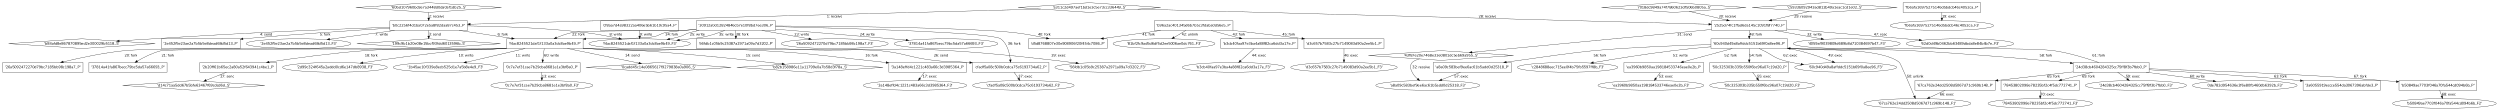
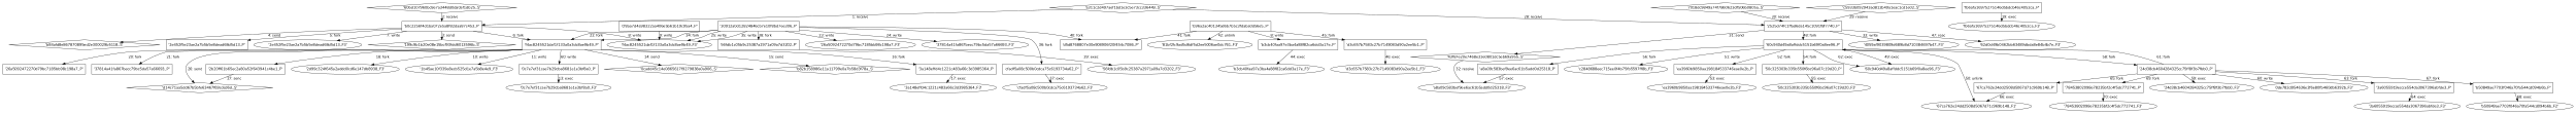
  digraph {
    engine=neato
    fixedsize=false
    fontname=Nunito
    fontsize=10
    nodesep=0.3
    rankdir=TB
    ranksep=0
    splines=true
    node [fontname=Nunito node_type=Process shape=box]
    edge [fontname=Nunito]
    "'199c9b1b20e08e15bcf93fdd6013596b_S'" [node_type=Socket shape=diamond]
    "'b0c2256f4d1ba072e5a8f82daa87c453_P'"
    "'b84afd8e867870895ed2e300029b5118_S'" [node_type=Socket shape=diamond]
    "'2e452f5e23ae2a7b5b5e8dead68d5d13_P'"
    "'f4ac8245521daf1f133a0a3dc8ae9b49_P'"
    "'2e452f5e23ae2a7b5b5e8dead68d5d13_F3'" [node_type=file shape=ellipse]
    "'f4ac8245521daf1f133a0a3dc8ae9b49_F3'" [node_type=file shape=ellipse]
    "'2d99c324f645a2addd0cd6e147db8938_F3'" [node_type=file shape=ellipse]
    "'1b45ae10f339e8ecb525d1e7a5b8e4e9_F3'" [node_type=file shape=ellipse]
    "'0c7e7ef31cae7b29cba8681e1e3bf8a0_P'"
    "'0cadd45c14e0865617f9279838a0a906_S'" [node_type=Socket shape=diamond]
    "'b82b158986e11a11799e0a7b58d3f78a_S'" [node_type=Socket shape=diamond]
    "'3a148effd4c1221c483a66c3d3985364_P'"
    "'26a5092472270d79bc7185bb98c198a7_P'"
    "'37814a41fa867becc79bc5da57a66693_P'"
    "'d14c71aa5dd67b5bfe63467f69cdcd6d_S'" [node_type=Socket shape=diamond]
    "'2b20ff61b65ec2a80a52f643941c4be1_P'"
    "'a311c2d497aef1bd1e3c5e73cc336449_S'" [node_type=Socket shape=diamond]
    "'2525d74fc1ffad6da145c1091f8f7740_P'"
    "'43f87e20e7468e33e0801dc5eb69a955_S'" [node_type=Socket shape=diamond]
    "'4059af9039809d689b8d710384697b47_F3'" [node_type=file shape=ellipse]
    "'62d0d49b0462bb63489dbda8e84b4b7e_F3'" [node_type=file shape=ellipse]
    "'60c940d49a8affddc5151b69f0a8ee96_P'"
    "'60bd107960bc8e7a3448d0da0af1db25_S'" [node_type=Socket shape=diamond]
    "'0c7e7ef31cae7b29cba8681e1e3bf8a0_F3'" [node_type=File shape=ellipse]
    "'3a148effd4c1221c483a66c3d3985364_F3'" [node_type=File shape=ellipse]
    "'fb6afa16975275146d5bdcb46c4052ca_F3'" [node_type=File shape=ellipse]
    "'fb6afa16975275146d5bdcb46c4052ca_P'"
    "'cf8aa7d4a98322aa406e5b61b19c95a4_P'"
    "'30912a0d12824846cb7e10f8bd7ee306_P'"
    "'26a5092472270d79bc7185bb98c198a7_F3'" [node_type=file shape=ellipse]
    "'37814a41fa867becc79bc5da57a66693_F3'" [node_type=file shape=ellipse]
    "'cfadf5a08c500b0cdca75c6193734a62_P'"
    "'56fdb1c05b9c25387a2971a09a7d3202_P'"
    "'d5d8768807e30e908906f20f454c7086_P'"
    "'cfadf5a08c500b0cdca75c6193734a62_F3'" [node_type=File shape=ellipse]
    "'56fdb1c05b9c25387a2971a09a7d3202_F3'" [node_type=File shape=ellipse]
    "'a8a09c583bef9ee6ac61b5add0d25318_F3'" [node_type=File shape=ellipse]
    "'60c940d49a8affddc5151b69f0a8ee96_F3'" [node_type=File shape=ellipse]
    "'67ca762e24dd2508d5067d71c969b148_F1'" [node_type=File shape=ellipse]
    "'c2848688eec715ee0f4b75fb5597ff8b_F3'" [node_type=file shape=ellipse]
    "'ea3960b9850aa198184533746eae0e2b_P'"
    "'50c325303b335b550f6bc96a07c19d20_P'"
    "'a8a09c583bef9ee6ac61b5add0d25318_P'"
    "'24d38cb4604284325cc75ff8f3b7fbb0_P'"
    "'c5933b092943ad812b49a1eac1cd1e02_S'" [node_type=Socket shape=diamond]
    "'7018dc9849a74f7860623df506b0805a_S'" [node_type=Socket shape=diamond]
    "'b96a2ac401345d6b7b5c3fdaba0d56e5_P'"
    "'81bf2fc9ad5d6df5d2ee5006ae0dc761_F3'" [node_type=file shape=ellipse]
    "'b3cb40faa97e3ba4a88f82ca6dd3a17e_P'"
    "'d3c657b7583c27b7149083d90a2ee5b1_P'"
    "'b3cb40faa97e3ba4a88f82ca6dd3a17e_F3'" [node_type=File shape=ellipse]
    "'d3c657b7583c27b7149083d90a2ee5b1_F3'" [node_type=File shape=ellipse]
    "'ea3960b9850aa198184533746eae0e2b_F3'" [node_type=File shape=ellipse]
    "'50c325303b335b550f6bc96a07c19d20_F3'" [node_type=File shape=ellipse]
    "'24d38cb4604284325cc75ff8f3b7fbb0_F3'" [node_type=File shape=ellipse]
    "'0de782d954636e2f6e80fb460db6392b_F3'" [node_type=file shape=ellipse]
    "'3a6055919eccce554da3067396abfde3_P'"
    "'67ca762e24dd2508d5067d71c969b148_P'"
    "'b50849ae7703f046a70fa544cd094b6b_P'"
    "'78453802098e78235bf2c4f5dc772741_P'"
+   "'3a6055919eccce554da3067396abfde3_F3'" [node_type=File shape=ellipse]
    "'b50849ae7703f046a70fa544cd094b6b_F2'" [node_type=File shape=ellipse]
    "'78453802098e78235bf2c4f5dc772741_F3'" [node_type=File shape=ellipse]
    "'b0c2256f4d1ba072e5a8f82daa87c453_P'" -> "'199c9b1b20e08e15bcf93fdd6013596b_S'" [label="3: send"]
    "'b0c2256f4d1ba072e5a8f82daa87c453_P'" -> "'b84afd8e867870895ed2e300029b5118_S'" [label="4: send"]
    "'b0c2256f4d1ba072e5a8f82daa87c453_P'" -> "'2e452f5e23ae2a7b5b5e8dead68d5d13_P'" [label="5: fork"]
    "'b0c2256f4d1ba072e5a8f82daa87c453_P'" -> "'f4ac8245521daf1f133a0a3dc8ae9b49_P'" [label="6: fork"]
    "'b0c2256f4d1ba072e5a8f82daa87c453_P'" -> "'2e452f5e23ae2a7b5b5e8dead68d5d13_F3'" [label="7: write"]
    "'b0c2256f4d1ba072e5a8f82daa87c453_P'" -> "'f4ac8245521daf1f133a0a3dc8ae9b49_F3'" [label="8: write"]
    "'f4ac8245521daf1f133a0a3dc8ae9b49_P'" -> "'2d99c324f645a2addd0cd6e147db8938_F3'" [label="10: write"]
    "'f4ac8245521daf1f133a0a3dc8ae9b49_P'" -> "'1b45ae10f339e8ecb525d1e7a5b8e4e9_F3'" [label="11: write"]
    "'f4ac8245521daf1f133a0a3dc8ae9b49_P'" -> "'0c7e7ef31cae7b29cba8681e1e3bf8a0_P'" [label="60: write"]
    "'f4ac8245521daf1f133a0a3dc8ae9b49_P'" -> "'0cadd45c14e0865617f9279838a0a906_S'" [label="14: send"]
    "'f4ac8245521daf1f133a0a3dc8ae9b49_P'" -> "'b82b158986e11a11799e0a7b58d3f78a_S'" [label="15: send"]
    "'f4ac8245521daf1f133a0a3dc8ae9b49_P'" -> "'3a148effd4c1221c483a66c3d3985364_P'" [label="16: fork"]
    "'f4ac8245521daf1f133a0a3dc8ae9b49_P'" -> "'26a5092472270d79bc7185bb98c198a7_P'" [label="20: fork"]
    "'f4ac8245521daf1f133a0a3dc8ae9b49_P'" -> "'37814a41fa867becc79bc5da57a66693_P'" [label="21: fork"]
-   "'f4ac8245521daf1f133a0a3dc8ae9b49_P'" -> "'cfadf5a08c500b0cdca75c6193734a62_P'" [label="26: send"]
+   "'f4ac8245521daf1f133a0a3dc8ae9b49_P'" -> "'d14c71aa5dd67b5bfe63467f69cdcd6d_S'" [label="26: send"]
    "'f4ac8245521daf1f133a0a3dc8ae9b49_P'" -> "'2b20ff61b65ec2a80a52f643941c4be1_P'" [label="18: fork"]
    "'0c7e7ef31cae7b29cba8681e1e3bf8a0_P'" -> "'0c7e7ef31cae7b29cba8681e1e3bf8a0_F3'" [label="13: exec"]
    "'3a148effd4c1221c483a66c3d3985364_P'" -> "'3a148effd4c1221c483a66c3d3985364_F3'" [label="17: exec"]
    "'2b20ff61b65ec2a80a52f643941c4be1_P'" -> "'d14c71aa5dd67b5bfe63467f69cdcd6d_S'" [label="27: send"]
    "'a311c2d497aef1bd1e3c5e73cc336449_S'" -> "'b0c2256f4d1ba072e5a8f82daa87c453_P'" [label="1: receive"]
    "'a311c2d497aef1bd1e3c5e73cc336449_S'" -> "'2525d74fc1ffad6da145c1091f8f7740_P'" [label="28: receive"]
    "'2525d74fc1ffad6da145c1091f8f7740_P'" -> "'43f87e20e7468e33e0801dc5eb69a955_S'" [label="31: send"]
    "'2525d74fc1ffad6da145c1091f8f7740_P'" -> "'4059af9039809d689b8d710384697b47_F3'" [label="33: write"]
    "'2525d74fc1ffad6da145c1091f8f7740_P'" -> "'62d0d49b0462bb63489dbda8e84b4b7e_F3'" [label="47: read"]
    "'2525d74fc1ffad6da145c1091f8f7740_P'" -> "'60c940d49a8affddc5151b69f0a8ee96_P'" [label="48: fork"]
    "'43f87e20e7468e33e0801dc5eb69a955_S'" -> "'a8a09c583bef9ee6ac61b5add0d25318_F3'" [label="32: receive"]
    "'60c940d49a8affddc5151b69f0a8ee96_P'" -> "'60c940d49a8affddc5151b69f0a8ee96_F3'" [label="49: exec"]
    "'60c940d49a8affddc5151b69f0a8ee96_P'" -> "'60c940d49a8affddc5151b69f0a8ee96_F3'" [label="62: exec"]
    "'60c940d49a8affddc5151b69f0a8ee96_P'" -> "'67ca762e24dd2508d5067d71c969b148_F1'" [label="50: unlink"]
    "'60c940d49a8affddc5151b69f0a8ee96_P'" -> "'c2848688eec715ee0f4b75fb5597ff8b_F3'" [label="51: write"]
    "'60c940d49a8affddc5151b69f0a8ee96_P'" -> "'ea3960b9850aa198184533746eae0e2b_P'" [label="52: fork"]
    "'60c940d49a8affddc5151b69f0a8ee96_P'" -> "'50c325303b335b550f6bc96a07c19d20_P'" [label="54: fork"]
    "'60c940d49a8affddc5151b69f0a8ee96_P'" -> "'a8a09c583bef9ee6ac61b5add0d25318_P'" [label="56: fork"]
    "'60c940d49a8affddc5151b69f0a8ee96_P'" -> "'24d38cb4604284325cc75ff8f3b7fbb0_P'" [label="58: fork"]
    "'60bd107960bc8e7a3448d0da0af1db25_S'" -> "'b0c2256f4d1ba072e5a8f82daa87c453_P'" [label="2: receive"]
    "'fb6afa16975275146d5bdcb46c4052ca_P'" -> "'fb6afa16975275146d5bdcb46c4052ca_F3'" [label="19: exec"]
    "'cf8aa7d4a98322aa406e5b61b19c95a4_P'" -> "'f4ac8245521daf1f133a0a3dc8ae9b49_F3'" [label="9: write"]
    "'30912a0d12824846cb7e10f8bd7ee306_P'" -> "'f4ac8245521daf1f133a0a3dc8ae9b49_P'" [label="22: fork"]
    "'30912a0d12824846cb7e10f8bd7ee306_P'" -> "'f4ac8245521daf1f133a0a3dc8ae9b49_P'" [label="34: fork"]
    "'30912a0d12824846cb7e10f8bd7ee306_P'" -> "'f4ac8245521daf1f133a0a3dc8ae9b49_F3'" [label="25: write"]
    "'30912a0d12824846cb7e10f8bd7ee306_P'" -> "'f4ac8245521daf1f133a0a3dc8ae9b49_F3'" [label="35: write"]
    "'30912a0d12824846cb7e10f8bd7ee306_P'" -> "'26a5092472270d79bc7185bb98c198a7_F3'" [label="23: write"]
    "'30912a0d12824846cb7e10f8bd7ee306_P'" -> "'37814a41fa867becc79bc5da57a66693_F3'" [label="24: write"]
    "'30912a0d12824846cb7e10f8bd7ee306_P'" -> "'cfadf5a08c500b0cdca75c6193734a62_P'" [label="36: fork"]
    "'30912a0d12824846cb7e10f8bd7ee306_P'" -> "'56fdb1c05b9c25387a2971a09a7d3202_P'" [label="38: fork"]
    "'30912a0d12824846cb7e10f8bd7ee306_P'" -> "'d5d8768807e30e908906f20f454c7086_P'" [label="40: fork"]
    "'cfadf5a08c500b0cdca75c6193734a62_P'" -> "'cfadf5a08c500b0cdca75c6193734a62_F3'" [label="37: exec"]
    "'56fdb1c05b9c25387a2971a09a7d3202_P'" -> "'56fdb1c05b9c25387a2971a09a7d3202_F3'" [label="39: exec"]
    "'ea3960b9850aa198184533746eae0e2b_P'" -> "'ea3960b9850aa198184533746eae0e2b_F3'" [label="53: exec"]
    "'50c325303b335b550f6bc96a07c19d20_P'" -> "'50c325303b335b550f6bc96a07c19d20_F3'" [label="55: exec"]
    "'a8a09c583bef9ee6ac61b5add0d25318_P'" -> "'a8a09c583bef9ee6ac61b5add0d25318_F3'" [label="57: exec"]
    "'24d38cb4604284325cc75ff8f3b7fbb0_P'" -> "'60c940d49a8affddc5151b69f0a8ee96_P'" [label="61: fork"]
    "'24d38cb4604284325cc75ff8f3b7fbb0_P'" -> "'24d38cb4604284325cc75ff8f3b7fbb0_F3'" [label="59: exec"]
    "'24d38cb4604284325cc75ff8f3b7fbb0_P'" -> "'0de782d954636e2f6e80fb460db6392b_F3'" [label="60: write"]
    "'24d38cb4604284325cc75ff8f3b7fbb0_P'" -> "'3a6055919eccce554da3067396abfde3_P'" [label="63: fork"]
    "'24d38cb4604284325cc75ff8f3b7fbb0_P'" -> "'67ca762e24dd2508d5067d71c969b148_P'" [label="65: fork"]
    "'24d38cb4604284325cc75ff8f3b7fbb0_P'" -> "'b50849ae7703f046a70fa544cd094b6b_P'" [label="67: fork"]
    "'24d38cb4604284325cc75ff8f3b7fbb0_P'" -> "'78453802098e78235bf2c4f5dc772741_P'" [label="69: fork"]
    "'c5933b092943ad812b49a1eac1cd1e02_S'" -> "'2525d74fc1ffad6da145c1091f8f7740_P'" [label="29: receive"]
    "'7018dc9849a74f7860623df506b0805a_S'" -> "'2525d74fc1ffad6da145c1091f8f7740_P'" [label="30: receive"]
    "'b96a2ac401345d6b7b5c3fdaba0d56e5_P'" -> "'d5d8768807e30e908906f20f454c7086_P'" [label="41: fork"]
    "'b96a2ac401345d6b7b5c3fdaba0d56e5_P'" -> "'81bf2fc9ad5d6df5d2ee5006ae0dc761_F3'" [label="42: unlink"]
-   "'b96a2ac401345d6b7b5c3fdaba0d56e5_P'" -> "'b3cb40faa97e3ba4a88f82ca6dd3a17e_P'" [label="43: fork"]
+   "'b96a2ac401345d6b7b5c3fdaba0d56e5_P'" -> "'b3cb40faa97e3ba4a88f82ca6dd3a17e_P'" [label="8: write"]
    "'b96a2ac401345d6b7b5c3fdaba0d56e5_P'" -> "'d3c657b7583c27b7149083d90a2ee5b1_P'" [label="45: fork"]
    "'b3cb40faa97e3ba4a88f82ca6dd3a17e_P'" -> "'b3cb40faa97e3ba4a88f82ca6dd3a17e_F3'" [label="44: exec"]
    "'d3c657b7583c27b7149083d90a2ee5b1_P'" -> "'d3c657b7583c27b7149083d90a2ee5b1_F3'" [label="46: exec"]
+   "'3a6055919eccce554da3067396abfde3_P'" -> "'3a6055919eccce554da3067396abfde3_F3'" [label="64: exec"]
    "'67ca762e24dd2508d5067d71c969b148_P'" -> "'67ca762e24dd2508d5067d71c969b148_F1'" [label="66: exec"]
    "'b50849ae7703f046a70fa544cd094b6b_P'" -> "'b50849ae7703f046a70fa544cd094b6b_F2'" [label="68: exec"]
    "'78453802098e78235bf2c4f5dc772741_P'" -> "'78453802098e78235bf2c4f5dc772741_F3'" [label="70: exec"]
  }
